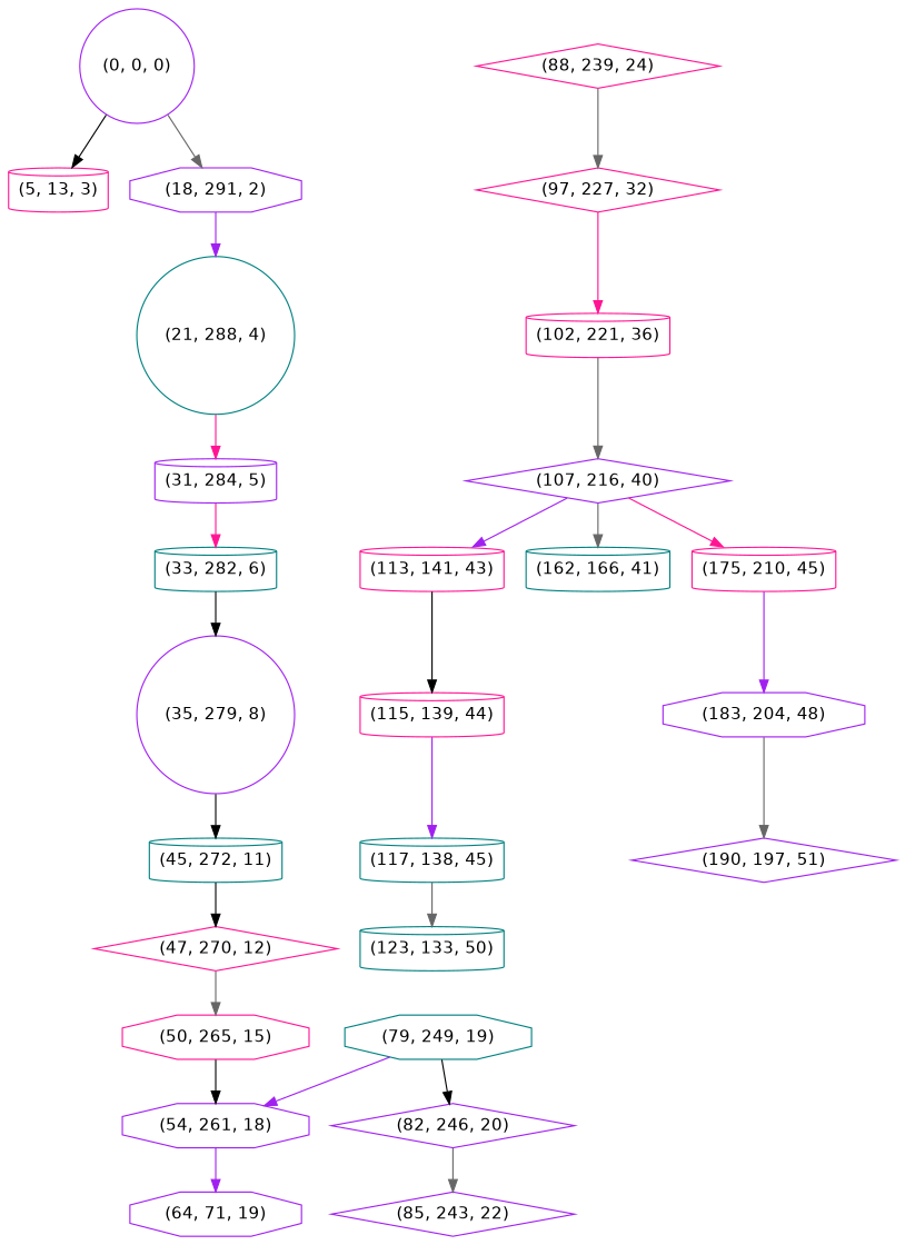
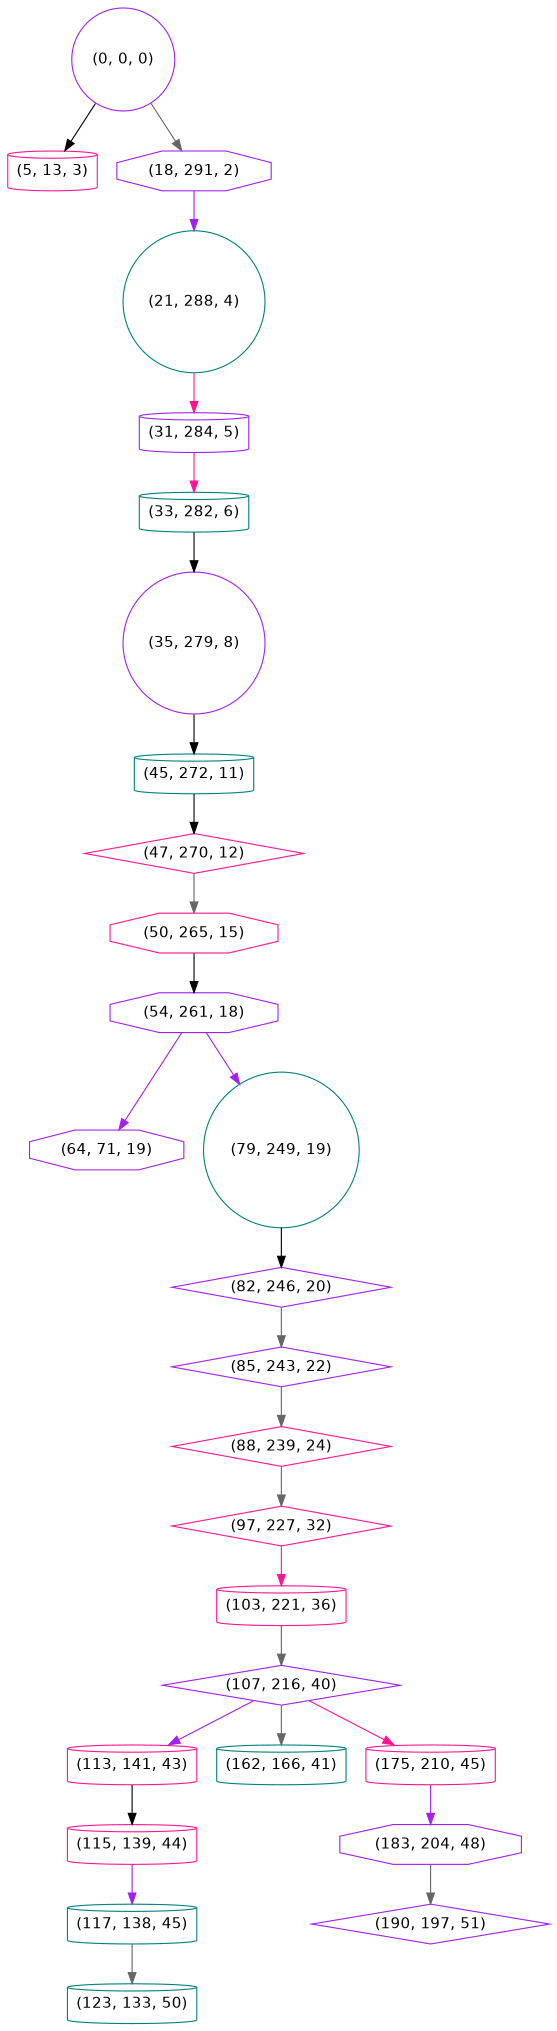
  digraph {
    fontname="DejaVu Sans"
    node [color=purple fontname="DejaVu Sans" shape=cylinder]
    edge [color=gray40 fontname="DejaVu Sans"]
    "(0, 0, 0)" [shape=circle]
    "(5, 13, 3)" [color=deeppink]
    "(18, 291, 2)" [shape=octagon]
    "(21, 288, 4)" [color=teal shape=circle]
    "(31, 284, 5)"
    "(33, 282, 6)" [color=teal]
    "(35, 279, 8)" [shape=circle]
    "(45, 272, 11)" [color=teal]
    "(47, 270, 12)" [color=deeppink shape=diamond]
    "(50, 265, 15)" [color=deeppink shape=octagon]
    "(54, 261, 18)" [shape=octagon]
    "(64, 71, 19)" [shape=octagon]
-   "(79, 249, 19)" [color=teal shape=octagon]
+   "(79, 249, 19)" [color=teal shape=circle]
    "(82, 246, 20)" [shape=diamond]
    "(85, 243, 22)" [shape=diamond]
    "(88, 239, 24)" [color=deeppink shape=diamond]
    "(97, 227, 32)" [color=deeppink shape=diamond]
-   "(102, 221, 36)" [color=deeppink]
+   "(102, 221, 36)" [color=deeppink label="(103, 221, 36)"]
    "(107, 216, 40)" [shape=diamond]
    "(113, 141, 43)" [color=deeppink]
    "(162, 166, 41)" [color=teal]
    "(175, 210, 45)" [color=deeppink]
    "(115, 139, 44)" [color=deeppink]
    "(183, 204, 48)" [shape=octagon]
    "(117, 138, 45)" [color=teal]
    "(123, 133, 50)" [color=teal]
    "(190, 197, 51)" [shape=diamond]
    "(0, 0, 0)" -> "(5, 13, 3)" [color=black]
    "(0, 0, 0)" -> "(18, 291, 2)"
    "(18, 291, 2)" -> "(21, 288, 4)" [color=purple]
    "(21, 288, 4)" -> "(31, 284, 5)" [color=deeppink]
    "(31, 284, 5)" -> "(33, 282, 6)" [color=deeppink]
    "(33, 282, 6)" -> "(35, 279, 8)" [color=black]
    "(35, 279, 8)" -> "(45, 272, 11)" [color=black]
    "(45, 272, 11)" -> "(47, 270, 12)" [color=black]
    "(47, 270, 12)" -> "(50, 265, 15)"
    "(50, 265, 15)" -> "(54, 261, 18)" [color=black]
    "(54, 261, 18)" -> "(64, 71, 19)" [color=purple]
-   "(79, 249, 19)" -> "(54, 261, 18)" [color=purple]
+   "(54, 261, 18)" -> "(79, 249, 19)" [color=purple]
    "(79, 249, 19)" -> "(82, 246, 20)" [color=black]
    "(82, 246, 20)" -> "(85, 243, 22)"
+   "(85, 243, 22)" -> "(88, 239, 24)"
    "(88, 239, 24)" -> "(97, 227, 32)"
    "(97, 227, 32)" -> "(102, 221, 36)" [color=deeppink]
    "(102, 221, 36)" -> "(107, 216, 40)"
    "(107, 216, 40)" -> "(113, 141, 43)" [color=purple]
    "(107, 216, 40)" -> "(162, 166, 41)"
    "(107, 216, 40)" -> "(175, 210, 45)" [color=deeppink]
    "(113, 141, 43)" -> "(115, 139, 44)" [color=black]
    "(175, 210, 45)" -> "(183, 204, 48)" [color=purple]
    "(115, 139, 44)" -> "(117, 138, 45)" [color=purple]
    "(183, 204, 48)" -> "(190, 197, 51)"
    "(117, 138, 45)" -> "(123, 133, 50)"
  }
